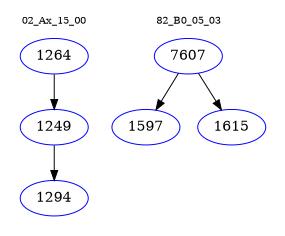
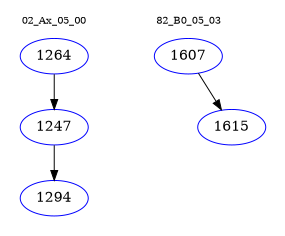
  digraph {
    node [color=blue]
    edge [color=black]
    n1 [label=1264]
-   n2 [label=1249]
+   n2 [label=1247]
    n3 [label=1294]
-   n4 [label=7607]
-   n5 [label=1597]
+   n4 [label=1607]
    n6 [label=1615]
    subgraph cluster_1 {
      color=white
      fontsize=10
-     label="02_Ax_15_00"
+     label="02_Ax_05_00"
      n1
      n2
      n3
    }
    subgraph cluster_2 {
      color=white
      fontsize=10
      label="82_B0_05_03"
      n4
-     n5
      n6
    }
    n1 -> n2
    n2 -> n3
-   n4 -> n5
    n4 -> n6
  }
